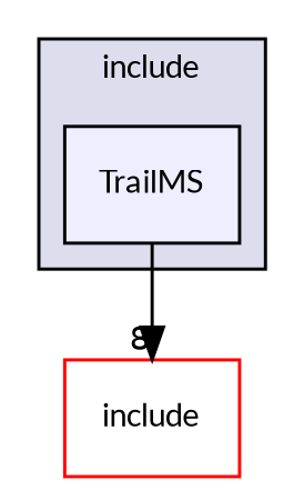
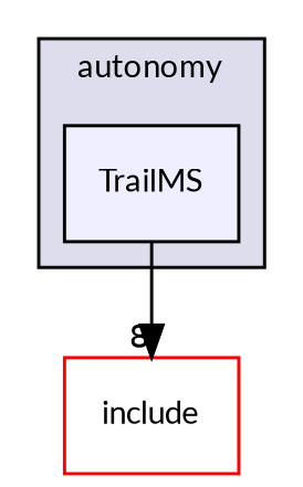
  digraph {
    compound=true
    fontname=Lato
    node [fontname=Lato fontsize=10 shape=box style=filled]
    n1 [fillcolor="#eeeeff" label=TrailMS pencolor=black]
    n2 [color=red fillcolor=white label=include]
    subgraph cluster_1 {
      bgcolor="#ddddee"
      fontsize=10
-     label=include
+     label=autonomy
      pencolor=black
      n1
    }
    n1 -> n2 [headlabel=8 labeldistance=1.5 labelfontname=Helvetica labelfontsize=10 fontname=Lato]
  }
